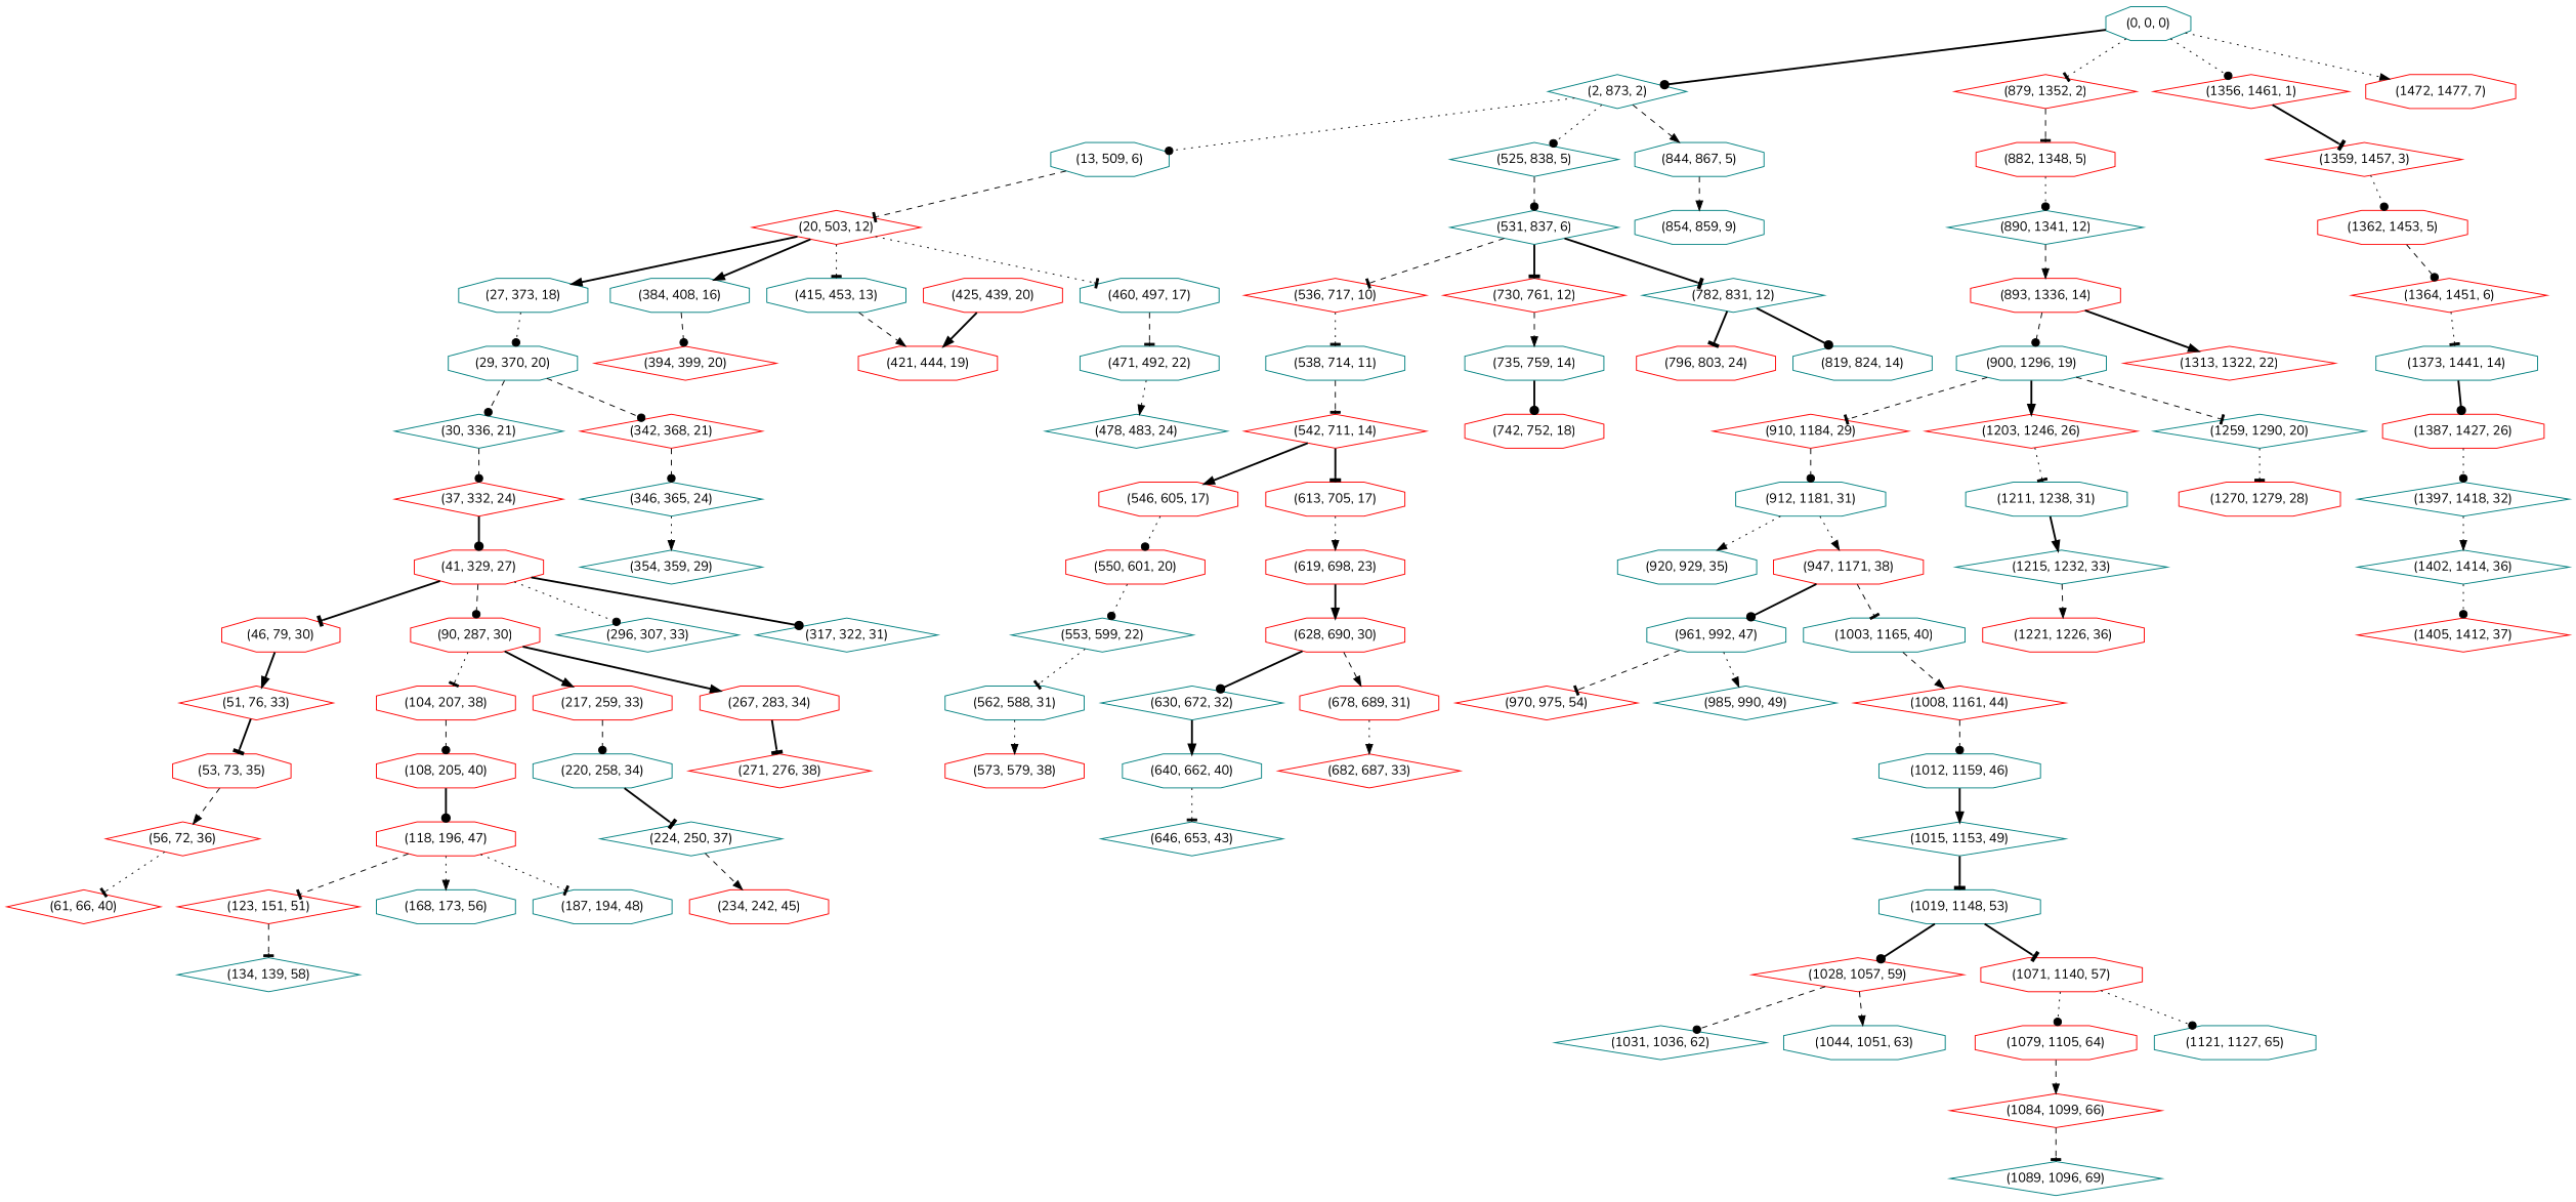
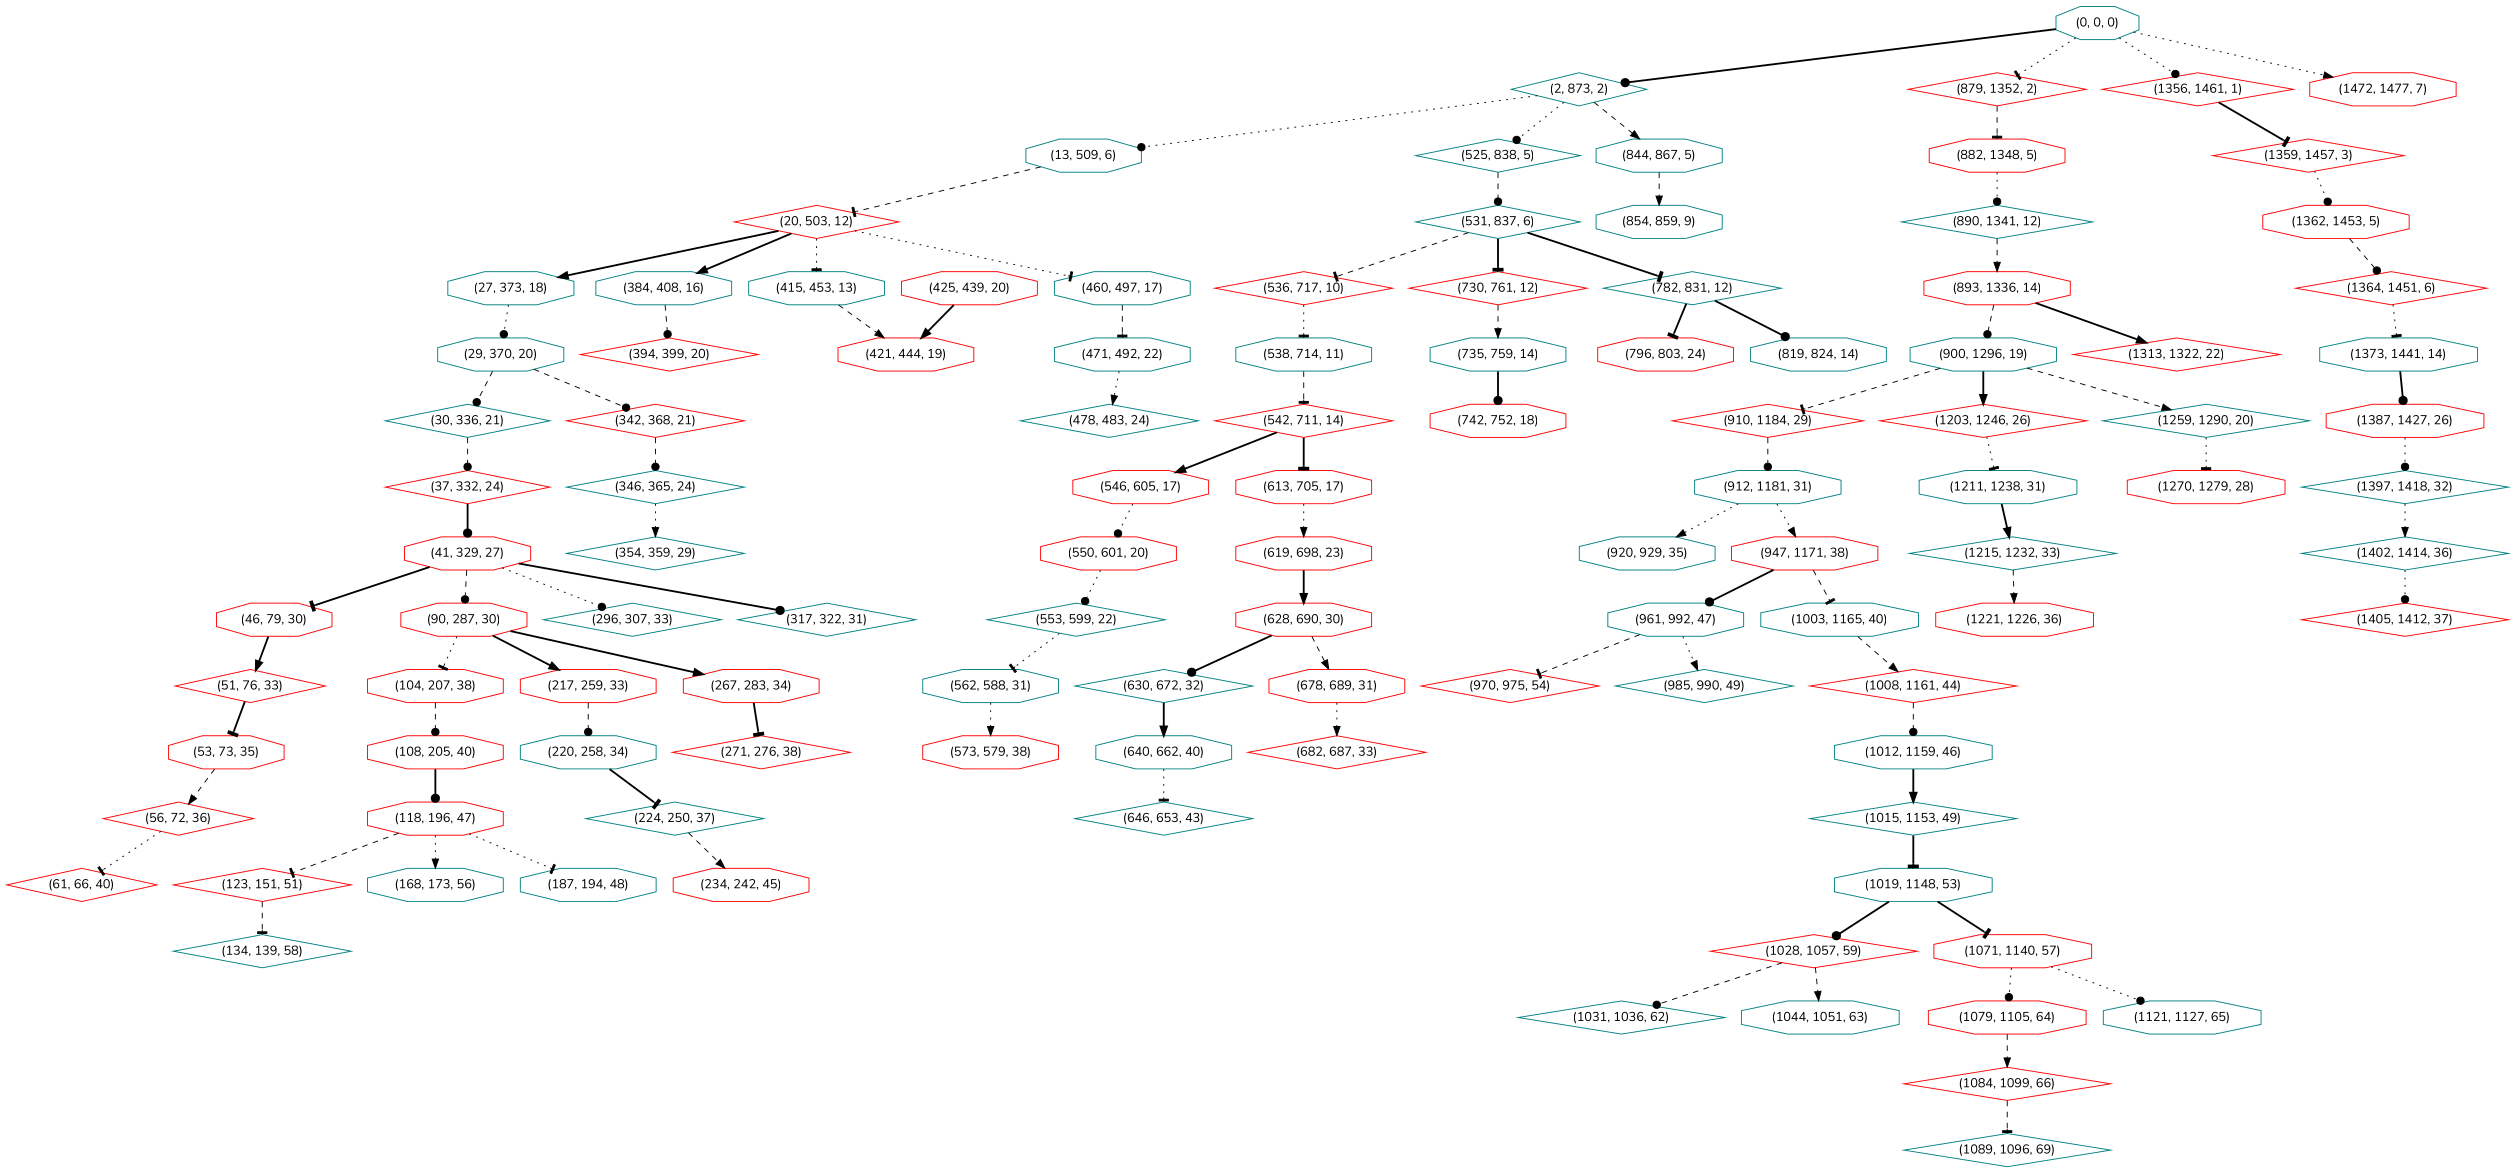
  digraph {
    fontname=Nunito
    node [color=red fontname=Nunito shape=octagon]
    edge [arrowhead=dot fontname=Nunito style=dashed]
    "(0, 0, 0)" [color=teal]
    "(2, 873, 2)" [color=teal shape=diamond]
    "(879, 1352, 2)" [shape=diamond]
    "(1356, 1461, 1)" [shape=diamond]
    "(1472, 1477, 7)"
    "(13, 509, 6)" [color=teal]
    "(525, 838, 5)" [color=teal shape=diamond]
    "(844, 867, 5)" [color=teal]
    "(882, 1348, 5)"
    "(1359, 1457, 3)" [shape=diamond]
    "(20, 503, 12)" [shape=diamond]
    "(531, 837, 6)" [color=teal shape=diamond]
    "(854, 859, 9)" [color=teal]
    "(27, 373, 18)" [color=teal]
    "(384, 408, 16)" [color=teal]
    "(415, 453, 13)" [color=teal]
    "(460, 497, 17)" [color=teal]
    "(29, 370, 20)" [color=teal]
    "(394, 399, 20)" [shape=diamond]
    "(421, 444, 19)"
    "(471, 492, 22)" [color=teal]
    "(30, 336, 21)" [color=teal shape=diamond]
    "(342, 368, 21)" [shape=diamond]
    "(37, 332, 24)" [shape=diamond]
    "(346, 365, 24)" [color=teal shape=diamond]
    "(41, 329, 27)"
    "(46, 79, 30)"
    "(90, 287, 30)"
    "(296, 307, 33)" [color=teal shape=diamond]
    "(317, 322, 31)" [color=teal shape=diamond]
    "(51, 76, 33)" [shape=diamond]
    "(104, 207, 38)"
    "(217, 259, 33)"
    "(267, 283, 34)"
    "(53, 73, 35)"
    "(56, 72, 36)" [shape=diamond]
    "(61, 66, 40)" [shape=diamond]
    "(108, 205, 40)"
    "(220, 258, 34)" [color=teal]
    "(271, 276, 38)" [shape=diamond]
    "(118, 196, 47)"
    "(123, 151, 51)" [shape=diamond]
    "(168, 173, 56)" [color=teal]
    "(187, 194, 48)" [color=teal]
    "(134, 139, 58)" [color=teal shape=diamond]
    "(224, 250, 37)" [color=teal shape=diamond]
    "(234, 242, 45)"
    "(354, 359, 29)" [color=teal shape=diamond]
    "(425, 439, 20)"
    "(478, 483, 24)" [color=teal shape=diamond]
    "(536, 717, 10)" [shape=diamond]
    "(730, 761, 12)" [shape=diamond]
    "(782, 831, 12)" [color=teal shape=diamond]
    "(538, 714, 11)" [color=teal]
    "(735, 759, 14)" [color=teal]
    "(796, 803, 24)"
    "(819, 824, 14)" [color=teal]
    "(542, 711, 14)" [shape=diamond]
    "(546, 605, 17)"
    "(613, 705, 17)"
    "(550, 601, 20)"
    "(619, 698, 23)"
    "(553, 599, 22)" [color=teal shape=diamond]
    "(562, 588, 31)" [color=teal]
    "(573, 579, 38)"
    "(628, 690, 30)"
    "(630, 672, 32)" [color=teal shape=diamond]
    "(678, 689, 31)"
    "(640, 662, 40)" [color=teal]
    "(682, 687, 33)" [shape=diamond]
    "(646, 653, 43)" [color=teal shape=diamond]
    "(742, 752, 18)"
    "(890, 1341, 12)" [color=teal shape=diamond]
    "(893, 1336, 14)"
    "(900, 1296, 19)" [color=teal]
    "(1313, 1322, 22)" [shape=diamond]
    "(910, 1184, 29)" [shape=diamond]
    "(1203, 1246, 26)" [shape=diamond]
    "(1259, 1290, 20)" [color=teal shape=diamond]
    "(912, 1181, 31)" [color=teal]
    "(1211, 1238, 31)" [color=teal]
    "(1270, 1279, 28)"
    "(920, 929, 35)" [color=teal]
    "(947, 1171, 38)"
    "(961, 992, 47)" [color=teal]
    "(1003, 1165, 40)" [color=teal]
    "(970, 975, 54)" [shape=diamond]
    "(985, 990, 49)" [color=teal shape=diamond]
    "(1008, 1161, 44)" [shape=diamond]
    "(1012, 1159, 46)" [color=teal]
    "(1015, 1153, 49)" [color=teal shape=diamond]
    "(1019, 1148, 53)" [color=teal]
    "(1028, 1057, 59)" [shape=diamond]
    "(1071, 1140, 57)"
    "(1031, 1036, 62)" [color=teal shape=diamond]
    "(1044, 1051, 63)" [color=teal]
    "(1079, 1105, 64)"
    "(1121, 1127, 65)" [color=teal]
    "(1084, 1099, 66)" [shape=diamond]
    "(1089, 1096, 69)" [color=teal shape=diamond]
    "(1215, 1232, 33)" [color=teal shape=diamond]
    "(1221, 1226, 36)"
    "(1362, 1453, 5)"
    "(1364, 1451, 6)" [shape=diamond]
    "(1373, 1441, 14)" [color=teal]
    "(1387, 1427, 26)"
    "(1397, 1418, 32)" [color=teal shape=diamond]
    "(1402, 1414, 36)" [color=teal shape=diamond]
    "(1405, 1412, 37)" [shape=diamond]
    "(0, 0, 0)" -> "(2, 873, 2)" [style=bold]
    "(0, 0, 0)" -> "(879, 1352, 2)" [arrowhead=tee style=dotted]
    "(0, 0, 0)" -> "(1356, 1461, 1)" [style=dotted]
    "(0, 0, 0)" -> "(1472, 1477, 7)" [arrowhead=normal style=dotted]
    "(2, 873, 2)" -> "(13, 509, 6)" [style=dotted]
    "(2, 873, 2)" -> "(525, 838, 5)" [style=dotted]
    "(2, 873, 2)" -> "(844, 867, 5)" [arrowhead=normal]
    "(879, 1352, 2)" -> "(882, 1348, 5)" [arrowhead=tee]
    "(1356, 1461, 1)" -> "(1359, 1457, 3)" [arrowhead=tee style=bold]
    "(13, 509, 6)" -> "(20, 503, 12)" [arrowhead=tee]
    "(525, 838, 5)" -> "(531, 837, 6)"
    "(844, 867, 5)" -> "(854, 859, 9)" [arrowhead=normal]
    "(882, 1348, 5)" -> "(890, 1341, 12)" [style=dotted]
    "(1359, 1457, 3)" -> "(1362, 1453, 5)" [style=dotted]
    "(20, 503, 12)" -> "(27, 373, 18)" [arrowhead=normal style=bold]
    "(20, 503, 12)" -> "(384, 408, 16)" [arrowhead=normal style=bold]
    "(20, 503, 12)" -> "(415, 453, 13)" [arrowhead=tee style=dotted]
    "(20, 503, 12)" -> "(460, 497, 17)" [arrowhead=tee style=dotted]
    "(531, 837, 6)" -> "(536, 717, 10)" [arrowhead=tee]
    "(531, 837, 6)" -> "(730, 761, 12)" [arrowhead=tee style=bold]
    "(531, 837, 6)" -> "(782, 831, 12)" [arrowhead=tee style=bold]
    "(27, 373, 18)" -> "(29, 370, 20)" [style=dotted]
    "(384, 408, 16)" -> "(394, 399, 20)"
    "(415, 453, 13)" -> "(421, 444, 19)" [arrowhead=normal]
    "(460, 497, 17)" -> "(471, 492, 22)" [arrowhead=tee]
    "(29, 370, 20)" -> "(30, 336, 21)"
    "(29, 370, 20)" -> "(342, 368, 21)"
    "(471, 492, 22)" -> "(478, 483, 24)" [arrowhead=normal style=dotted]
    "(30, 336, 21)" -> "(37, 332, 24)"
    "(342, 368, 21)" -> "(346, 365, 24)"
    "(37, 332, 24)" -> "(41, 329, 27)" [style=bold]
    "(346, 365, 24)" -> "(354, 359, 29)" [arrowhead=normal style=dotted]
    "(41, 329, 27)" -> "(46, 79, 30)" [arrowhead=tee style=bold]
    "(41, 329, 27)" -> "(90, 287, 30)"
    "(41, 329, 27)" -> "(296, 307, 33)" [style=dotted]
    "(41, 329, 27)" -> "(317, 322, 31)" [style=bold]
    "(46, 79, 30)" -> "(51, 76, 33)" [arrowhead=normal style=bold]
    "(90, 287, 30)" -> "(104, 207, 38)" [arrowhead=tee style=dotted]
    "(90, 287, 30)" -> "(217, 259, 33)" [arrowhead=normal style=bold]
    "(90, 287, 30)" -> "(267, 283, 34)" [arrowhead=normal style=bold]
    "(51, 76, 33)" -> "(53, 73, 35)" [arrowhead=tee style=bold]
    "(104, 207, 38)" -> "(108, 205, 40)"
    "(217, 259, 33)" -> "(220, 258, 34)"
    "(267, 283, 34)" -> "(271, 276, 38)" [arrowhead=tee style=bold]
    "(53, 73, 35)" -> "(56, 72, 36)" [arrowhead=normal]
    "(56, 72, 36)" -> "(61, 66, 40)" [arrowhead=tee style=dotted]
    "(108, 205, 40)" -> "(118, 196, 47)" [style=bold]
    "(220, 258, 34)" -> "(224, 250, 37)" [arrowhead=tee style=bold]
    "(118, 196, 47)" -> "(123, 151, 51)" [arrowhead=tee]
    "(118, 196, 47)" -> "(168, 173, 56)" [arrowhead=normal style=dotted]
    "(118, 196, 47)" -> "(187, 194, 48)" [arrowhead=tee style=dotted]
    "(123, 151, 51)" -> "(134, 139, 58)" [arrowhead=tee]
    "(224, 250, 37)" -> "(234, 242, 45)" [arrowhead=normal]
    "(425, 439, 20)" -> "(421, 444, 19)" [arrowhead=normal style=bold]
    "(536, 717, 10)" -> "(538, 714, 11)" [arrowhead=tee style=dotted]
    "(730, 761, 12)" -> "(735, 759, 14)" [arrowhead=normal]
    "(782, 831, 12)" -> "(796, 803, 24)" [arrowhead=tee style=bold]
    "(782, 831, 12)" -> "(819, 824, 14)" [style=bold]
    "(538, 714, 11)" -> "(542, 711, 14)" [arrowhead=tee]
    "(735, 759, 14)" -> "(742, 752, 18)" [style=bold]
    "(542, 711, 14)" -> "(546, 605, 17)" [arrowhead=normal style=bold]
    "(542, 711, 14)" -> "(613, 705, 17)" [arrowhead=tee style=bold]
    "(546, 605, 17)" -> "(550, 601, 20)" [style=dotted]
    "(613, 705, 17)" -> "(619, 698, 23)" [arrowhead=normal style=dotted]
    "(550, 601, 20)" -> "(553, 599, 22)" [style=dotted]
    "(619, 698, 23)" -> "(628, 690, 30)" [arrowhead=normal style=bold]
    "(553, 599, 22)" -> "(562, 588, 31)" [arrowhead=tee style=dotted]
    "(562, 588, 31)" -> "(573, 579, 38)" [arrowhead=normal style=dotted]
    "(628, 690, 30)" -> "(630, 672, 32)" [style=bold]
    "(628, 690, 30)" -> "(678, 689, 31)" [arrowhead=normal]
    "(630, 672, 32)" -> "(640, 662, 40)" [arrowhead=normal style=bold]
    "(678, 689, 31)" -> "(682, 687, 33)" [arrowhead=normal style=dotted]
    "(640, 662, 40)" -> "(646, 653, 43)" [arrowhead=tee style=dotted]
    "(890, 1341, 12)" -> "(893, 1336, 14)" [arrowhead=normal]
    "(893, 1336, 14)" -> "(900, 1296, 19)"
    "(893, 1336, 14)" -> "(1313, 1322, 22)" [arrowhead=normal style=bold]
    "(900, 1296, 19)" -> "(910, 1184, 29)" [arrowhead=tee]
    "(900, 1296, 19)" -> "(1203, 1246, 26)" [arrowhead=normal style=bold]
-   "(900, 1296, 19)" -> "(1259, 1290, 20)" [arrowhead=tee]
+   "(900, 1296, 19)" -> "(1259, 1290, 20)" [arrowhead=normal]
    "(910, 1184, 29)" -> "(912, 1181, 31)"
    "(1203, 1246, 26)" -> "(1211, 1238, 31)" [arrowhead=tee style=dotted]
    "(1259, 1290, 20)" -> "(1270, 1279, 28)" [arrowhead=tee style=dotted]
    "(912, 1181, 31)" -> "(920, 929, 35)" [arrowhead=normal style=dotted]
    "(912, 1181, 31)" -> "(947, 1171, 38)" [arrowhead=normal style=dotted]
    "(1211, 1238, 31)" -> "(1215, 1232, 33)" [arrowhead=normal style=bold]
    "(947, 1171, 38)" -> "(961, 992, 47)" [style=bold]
    "(947, 1171, 38)" -> "(1003, 1165, 40)" [arrowhead=tee]
    "(961, 992, 47)" -> "(970, 975, 54)" [arrowhead=tee]
    "(961, 992, 47)" -> "(985, 990, 49)" [arrowhead=normal style=dotted]
    "(1003, 1165, 40)" -> "(1008, 1161, 44)" [arrowhead=normal]
    "(1008, 1161, 44)" -> "(1012, 1159, 46)"
    "(1012, 1159, 46)" -> "(1015, 1153, 49)" [arrowhead=normal style=bold]
    "(1015, 1153, 49)" -> "(1019, 1148, 53)" [arrowhead=tee style=bold]
    "(1019, 1148, 53)" -> "(1028, 1057, 59)" [style=bold]
    "(1019, 1148, 53)" -> "(1071, 1140, 57)" [arrowhead=tee style=bold]
    "(1028, 1057, 59)" -> "(1031, 1036, 62)"
    "(1028, 1057, 59)" -> "(1044, 1051, 63)" [arrowhead=normal]
    "(1071, 1140, 57)" -> "(1079, 1105, 64)" [style=dotted]
    "(1071, 1140, 57)" -> "(1121, 1127, 65)" [style=dotted]
    "(1079, 1105, 64)" -> "(1084, 1099, 66)" [arrowhead=normal]
    "(1084, 1099, 66)" -> "(1089, 1096, 69)" [arrowhead=tee]
    "(1215, 1232, 33)" -> "(1221, 1226, 36)" [arrowhead=normal]
    "(1362, 1453, 5)" -> "(1364, 1451, 6)"
    "(1364, 1451, 6)" -> "(1373, 1441, 14)" [arrowhead=tee style=dotted]
    "(1373, 1441, 14)" -> "(1387, 1427, 26)" [style=bold]
    "(1387, 1427, 26)" -> "(1397, 1418, 32)" [style=dotted]
    "(1397, 1418, 32)" -> "(1402, 1414, 36)" [arrowhead=normal style=dotted]
    "(1402, 1414, 36)" -> "(1405, 1412, 37)" [style=dotted]
  }
